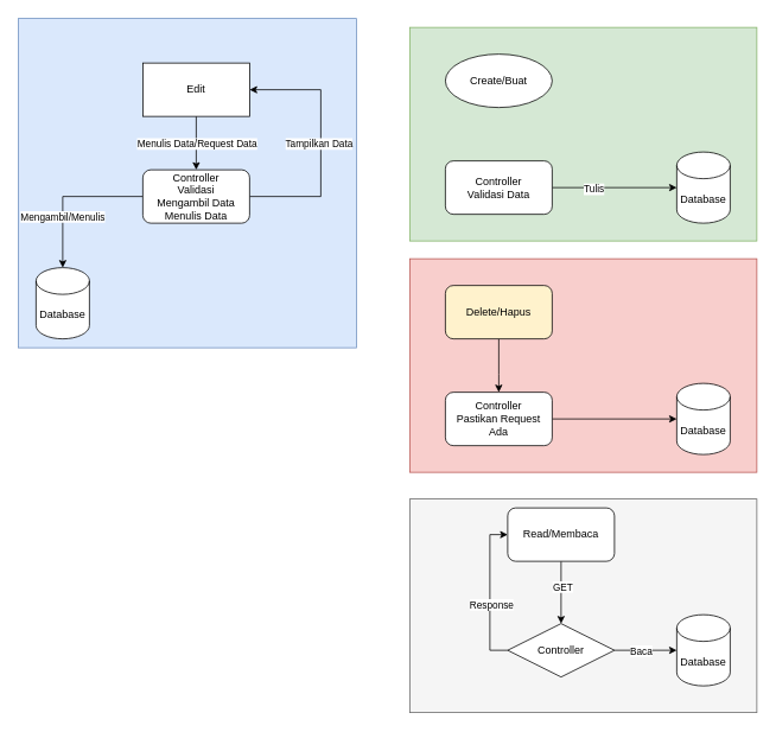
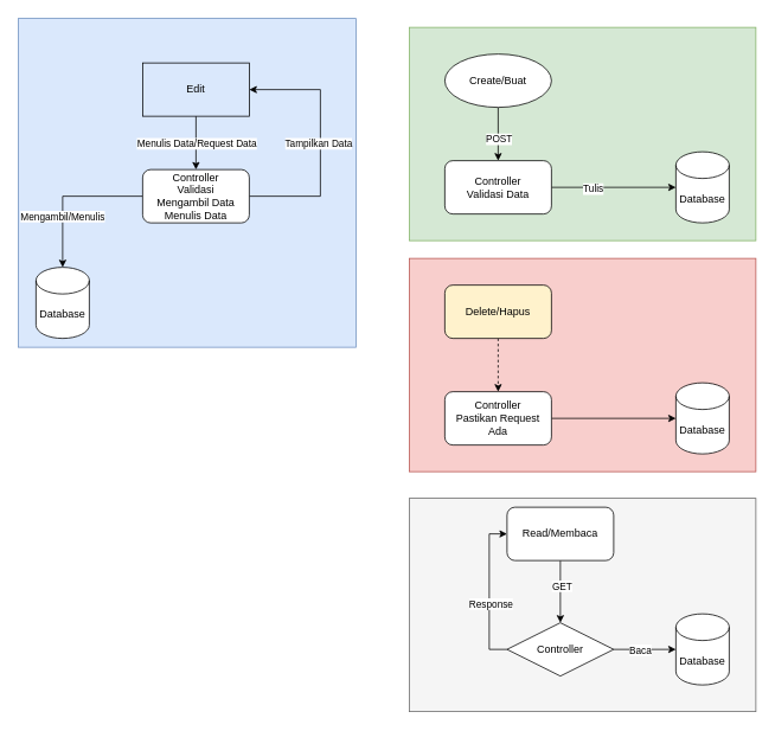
  <mxCell id="0" />
  <mxCell id="1" parent="0" />
  <mxCell id="2" value="" style="rounded=0;whiteSpace=wrap;html=1;fillColor=#dae8fc;strokeColor=#6c8ebf;" vertex="1" parent="1"><mxGeometry y="20" width="380" height="370" as="geometry" x="20" /></mxCell>
  <mxCell id="3" value="" style="rounded=0;whiteSpace=wrap;html=1;fillColor=#d5e8d4;strokeColor=#82b366;" vertex="1" parent="1"><mxGeometry x="460" y="30" width="390" height="240" as="geometry" /></mxCell>
+ <mxCell id="4" style="edgeStyle=orthogonalEdgeStyle;rounded=0;orthogonalLoop=1;jettySize=auto;html=1;" edge="1" parent="1" source="6" target="9"><mxGeometry relative="1" as="geometry"><Array as="points"><mxPoint x="560" y="150" /><mxPoint x="560" y="150" /></Array></mxGeometry></mxCell>
+ <mxCell id="5" value="POST" style="edgeLabel;html=1;align=center;verticalAlign=middle;resizable=0;points=[];" vertex="1" connectable="0" parent="4"><mxGeometry x="0.16" relative="1" as="geometry"><mxPoint as="offset" /></mxGeometry></mxCell>
  <mxCell id="6" value="Create/Buat" style="ellipse;whiteSpace=wrap;html=1;" vertex="1" parent="1"><mxGeometry x="500" y="60" width="120" height="60" as="geometry" /></mxCell>
  <mxCell id="7" style="edgeStyle=orthogonalEdgeStyle;rounded=0;orthogonalLoop=1;jettySize=auto;html=1;" edge="1" parent="1" source="9" target="10"><mxGeometry relative="1" as="geometry" /></mxCell>
  <mxCell id="8" value="Tulis" style="edgeLabel;html=1;align=center;verticalAlign=middle;resizable=0;points=[];" vertex="1" connectable="0" parent="7"><mxGeometry x="-0.34" y="-1" relative="1" as="geometry"><mxPoint as="offset" /></mxGeometry></mxCell>
  <mxCell id="9" value="Controller&lt;br&gt;Validasi Data" style="rounded=1;whiteSpace=wrap;html=1;" vertex="1" parent="1"><mxGeometry x="500" y="180" width="120" height="60" as="geometry" /></mxCell>
  <mxCell id="10" value="Database" style="shape=cylinder3;whiteSpace=wrap;html=1;boundedLbl=1;backgroundOutline=1;size=15;" vertex="1" parent="1"><mxGeometry x="760" y="170" width="60" height="80" as="geometry" /></mxCell>
  <mxCell id="11" style="edgeStyle=orthogonalEdgeStyle;rounded=0;orthogonalLoop=1;jettySize=auto;html=1;entryX=0.5;entryY=0;entryDx=0;entryDy=0;" edge="1" parent="1" source="13" target="19"><mxGeometry relative="1" as="geometry"><mxPoint x="240" y="180" as="targetPoint" /><Array as="points"><mxPoint x="220" y="160" /><mxPoint x="220" y="160" /></Array></mxGeometry></mxCell>
  <mxCell id="12" value="Menulis Data/Request Data" style="edgeLabel;html=1;align=center;verticalAlign=middle;resizable=0;points=[];" vertex="1" connectable="0" parent="11"><mxGeometry x="0.265" y="-1" relative="1" as="geometry"><mxPoint x="1" y="-8" as="offset" /></mxGeometry></mxCell>
- <mxCell id="13" value="Edit" style="rounded=0;whiteSpace=wrap;html=1;" vertex="1" parent="1"><mxGeometry x="160" y="70" width="120" height="60" as="geometry" /></mxCell>
+ <mxCell id="13" value="Edit" style="rounded=0;whiteSpace=wrap;html=1;fillColor=#dae8fc;" vertex="1" parent="1"><mxGeometry x="160" y="70" width="120" height="60" as="geometry" /></mxCell>
  <mxCell id="14" value="Database" style="shape=cylinder3;whiteSpace=wrap;html=1;boundedLbl=1;backgroundOutline=1;size=15;" vertex="1" parent="1"><mxGeometry x="40" y="300" width="60" height="80" as="geometry" /></mxCell>
  <mxCell id="15" style="edgeStyle=orthogonalEdgeStyle;rounded=0;orthogonalLoop=1;jettySize=auto;html=1;" edge="1" parent="1" source="19" target="14"><mxGeometry relative="1" as="geometry" /></mxCell>
  <mxCell id="16" value="Mengambil/Menulis" style="edgeLabel;html=1;align=center;verticalAlign=middle;resizable=0;points=[];" vertex="1" connectable="0" parent="15"><mxGeometry x="0.32" y="-1" relative="1" as="geometry"><mxPoint as="offset" /></mxGeometry></mxCell>
  <mxCell id="17" style="edgeStyle=orthogonalEdgeStyle;rounded=0;orthogonalLoop=1;jettySize=auto;html=1;entryX=1;entryY=0.5;entryDx=0;entryDy=0;" edge="1" parent="1" source="19" target="13"><mxGeometry relative="1" as="geometry"><mxPoint x="350" y="100" as="targetPoint" /><Array as="points"><mxPoint x="360" y="220" /><mxPoint x="360" y="100" /></Array></mxGeometry></mxCell>
  <mxCell id="18" value="Tampilkan Data" style="edgeLabel;html=1;align=center;verticalAlign=middle;resizable=0;points=[];" vertex="1" connectable="0" parent="17"><mxGeometry x="0.214" y="3" relative="1" as="geometry"><mxPoint y="30" as="offset" /></mxGeometry></mxCell>
  <mxCell id="19" value="Controller&lt;br&gt;Validasi&lt;br&gt;Mengambil Data&lt;br&gt;Menulis Data" style="whiteSpace=wrap;html=1;rounded=1;" vertex="1" parent="1"><mxGeometry x="160" y="190" width="120" height="60" as="geometry" /></mxCell>
  <mxCell id="20" value="" style="rounded=0;whiteSpace=wrap;html=1;fillColor=#f8cecc;strokeColor=#b85450;" vertex="1" parent="1"><mxGeometry x="460" y="290" width="390" height="240" as="geometry" /></mxCell>
- <mxCell id="21" style="edgeStyle=orthogonalEdgeStyle;rounded=0;orthogonalLoop=1;jettySize=auto;html=1;" edge="1" parent="1" source="22" target="24"><mxGeometry relative="1" as="geometry"><Array as="points"><mxPoint x="560" y="420" /><mxPoint x="560" y="420" /></Array></mxGeometry></mxCell>
+ <mxCell id="21" style="edgeStyle=orthogonalEdgeStyle;rounded=0;orthogonalLoop=1;jettySize=auto;html=1;dashed=1;" edge="1" parent="1" source="22" target="24"><mxGeometry relative="1" as="geometry"><Array as="points"><mxPoint x="560" y="420" /><mxPoint x="560" y="420" /></Array></mxGeometry></mxCell>
  <mxCell id="22" value="Delete/Hapus" style="rounded=1;whiteSpace=wrap;html=1;fillColor=#fff2cc;" vertex="1" parent="1"><mxGeometry x="500" y="320" width="120" height="60" as="geometry" /></mxCell>
  <mxCell id="23" style="edgeStyle=orthogonalEdgeStyle;rounded=0;orthogonalLoop=1;jettySize=auto;html=1;" edge="1" parent="1" source="24" target="25"><mxGeometry relative="1" as="geometry" /></mxCell>
  <mxCell id="24" value="Controller&lt;br&gt;Pastikan Request Ada" style="rounded=1;whiteSpace=wrap;html=1;" vertex="1" parent="1"><mxGeometry x="500" y="440" width="120" height="60" as="geometry" /></mxCell>
  <mxCell id="25" value="Database" style="shape=cylinder3;whiteSpace=wrap;html=1;boundedLbl=1;backgroundOutline=1;size=15;" vertex="1" parent="1"><mxGeometry x="760" y="430" width="60" height="80" as="geometry" /></mxCell>
  <mxCell id="26" value="" style="rounded=0;whiteSpace=wrap;html=1;fillColor=#f5f5f5;strokeColor=#666666;fontColor=#333333;" vertex="1" parent="1"><mxGeometry x="460" y="560" width="390" height="240" as="geometry" /></mxCell>
  <mxCell id="27" style="edgeStyle=orthogonalEdgeStyle;rounded=0;orthogonalLoop=1;jettySize=auto;html=1;entryX=0.5;entryY=0;entryDx=0;entryDy=0;" edge="1" parent="1" source="29" target="34"><mxGeometry relative="1" as="geometry" /></mxCell>
  <mxCell id="28" value="GET" style="edgeLabel;html=1;align=center;verticalAlign=middle;resizable=0;points=[];" vertex="1" connectable="0" parent="27"><mxGeometry x="-0.195" y="1" relative="1" as="geometry"><mxPoint as="offset" /></mxGeometry></mxCell>
  <mxCell id="29" value="Read/Membaca" style="rounded=1;whiteSpace=wrap;html=1;" vertex="1" parent="1"><mxGeometry x="570" y="570" width="120" height="60" as="geometry" /></mxCell>
  <mxCell id="30" style="edgeStyle=orthogonalEdgeStyle;rounded=0;orthogonalLoop=1;jettySize=auto;html=1;" edge="1" parent="1" source="34" target="35"><mxGeometry relative="1" as="geometry" /></mxCell>
  <mxCell id="31" value="Baca" style="edgeLabel;html=1;align=center;verticalAlign=middle;resizable=0;points=[];" vertex="1" connectable="0" parent="30"><mxGeometry x="-0.179" relative="1" as="geometry"><mxPoint as="offset" /></mxGeometry></mxCell>
  <mxCell id="32" style="edgeStyle=orthogonalEdgeStyle;rounded=0;orthogonalLoop=1;jettySize=auto;html=1;entryX=0;entryY=0.5;entryDx=0;entryDy=0;" edge="1" parent="1" source="34" target="29"><mxGeometry relative="1" as="geometry"><Array as="points"><mxPoint x="550" y="730" /><mxPoint x="550" y="600" /></Array></mxGeometry></mxCell>
  <mxCell id="33" value="Response" style="edgeLabel;html=1;align=center;verticalAlign=middle;resizable=0;points=[];" vertex="1" connectable="0" parent="32"><mxGeometry x="-0.152" y="-1" relative="1" as="geometry"><mxPoint as="offset" /></mxGeometry></mxCell>
  <mxCell id="34" value="Controller" style="rhombus;whiteSpace=wrap;html=1;" vertex="1" parent="1"><mxGeometry x="570" y="700" width="120" height="60" as="geometry" /></mxCell>
  <mxCell id="35" value="Database" style="shape=cylinder3;whiteSpace=wrap;html=1;boundedLbl=1;backgroundOutline=1;size=15;" vertex="1" parent="1"><mxGeometry x="760" y="690" width="60" height="80" as="geometry" /></mxCell>
